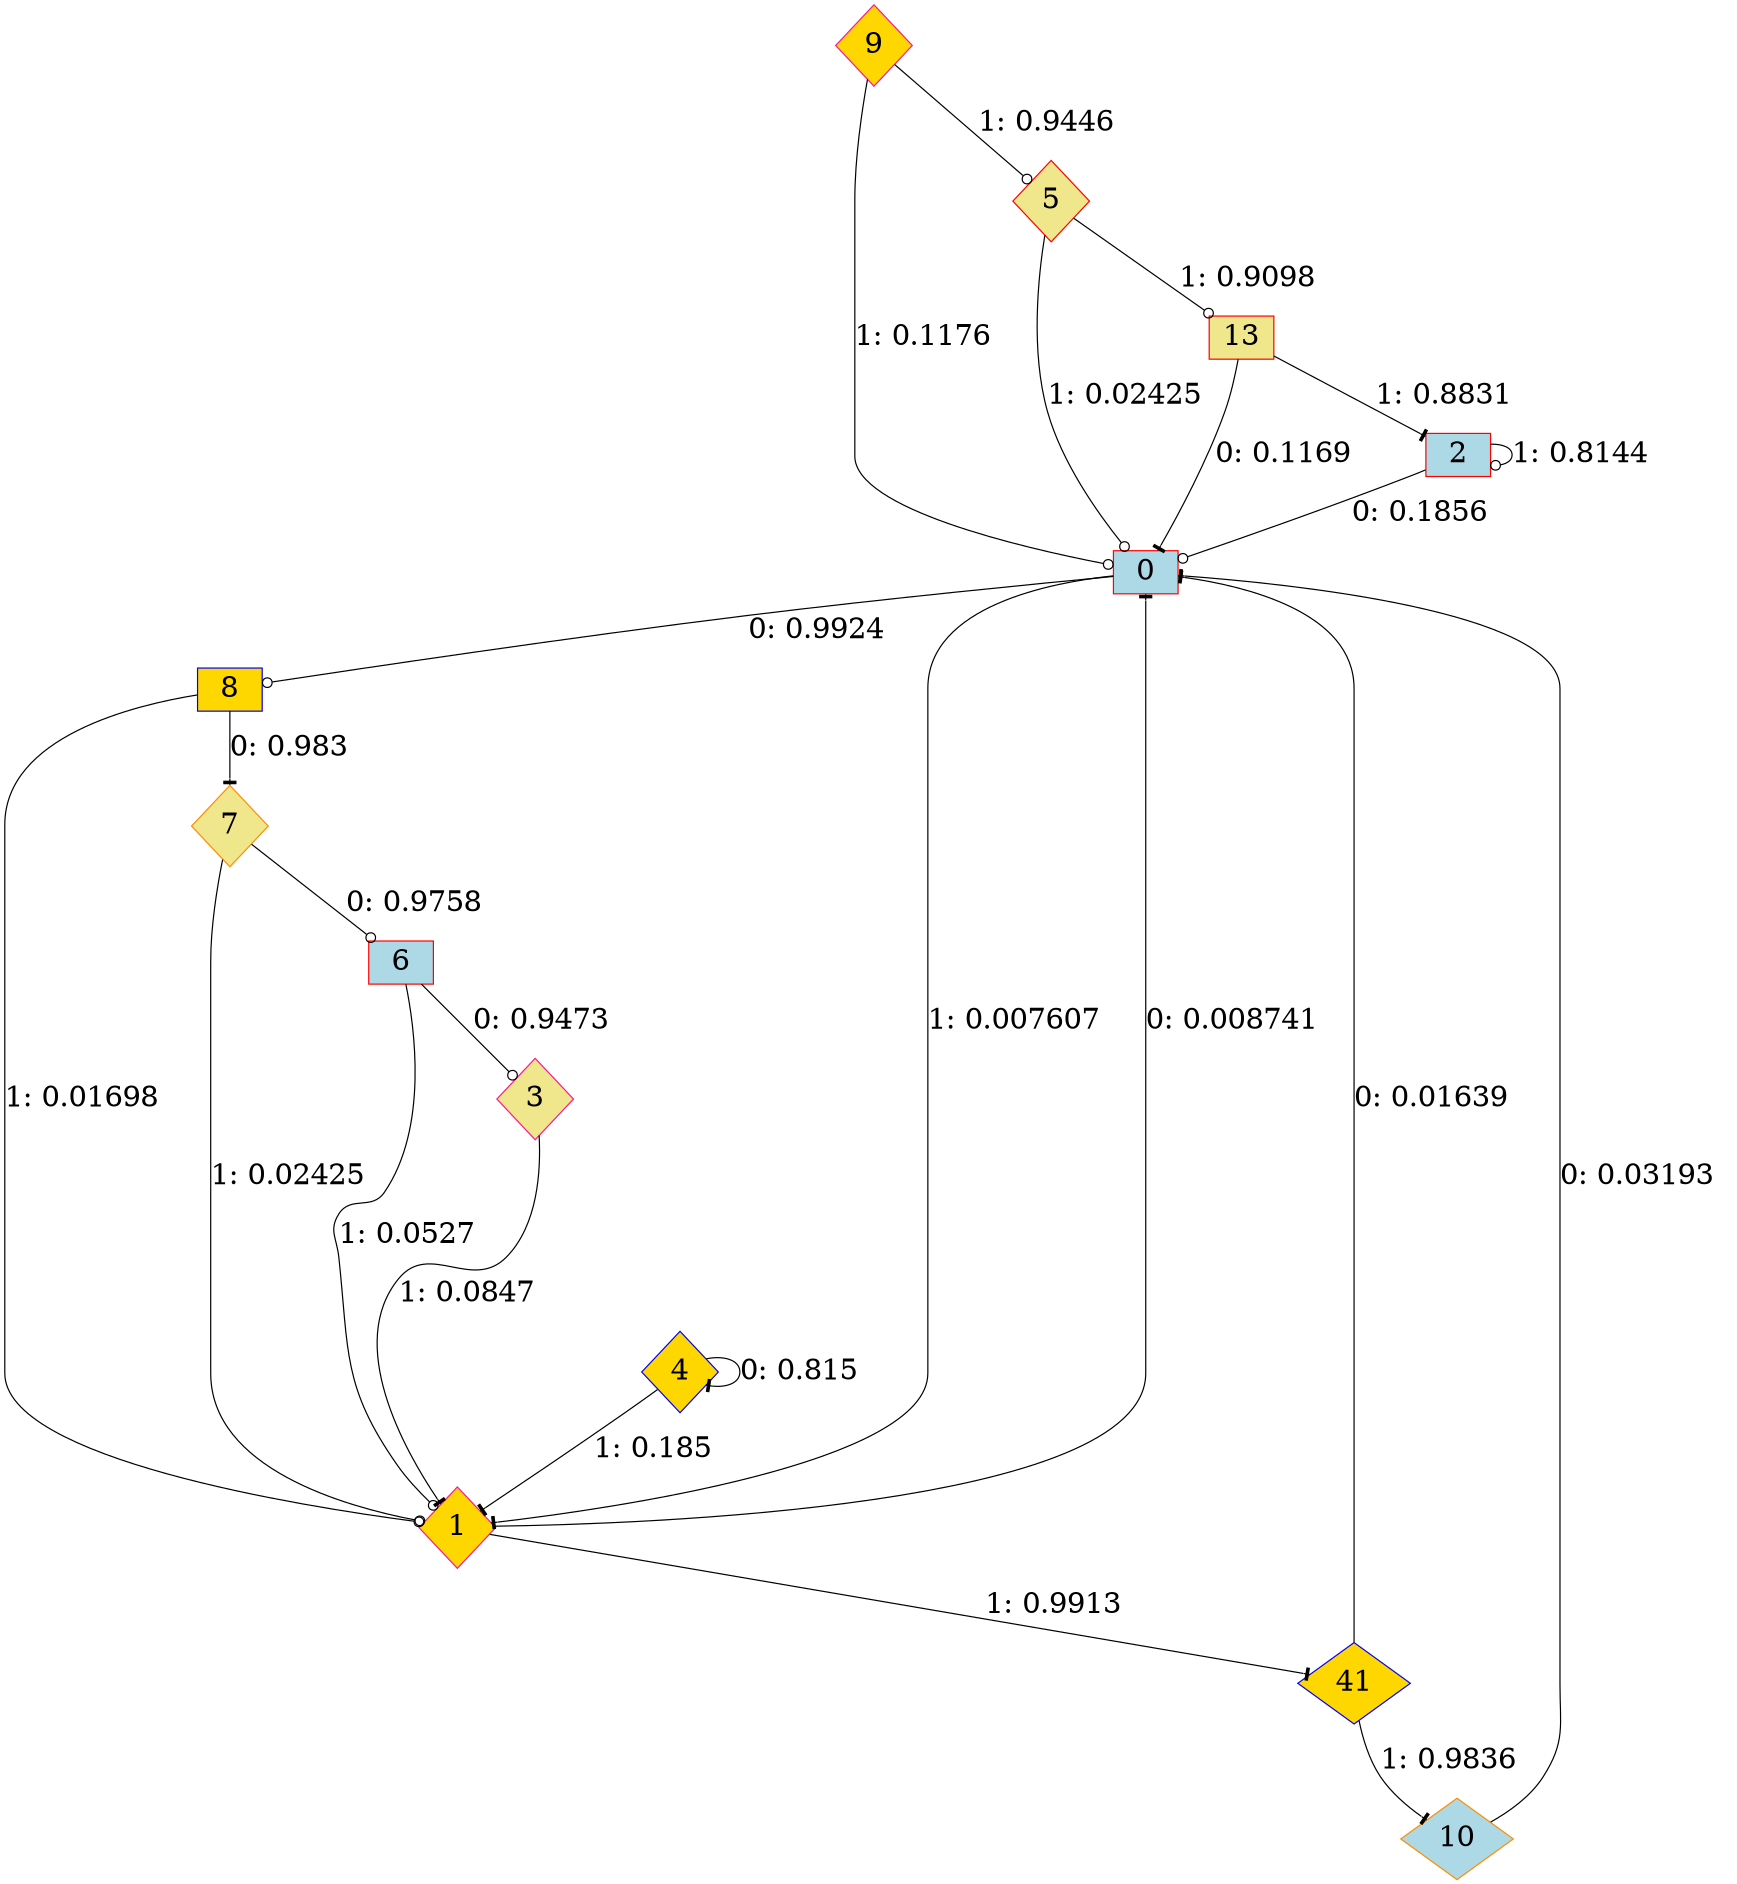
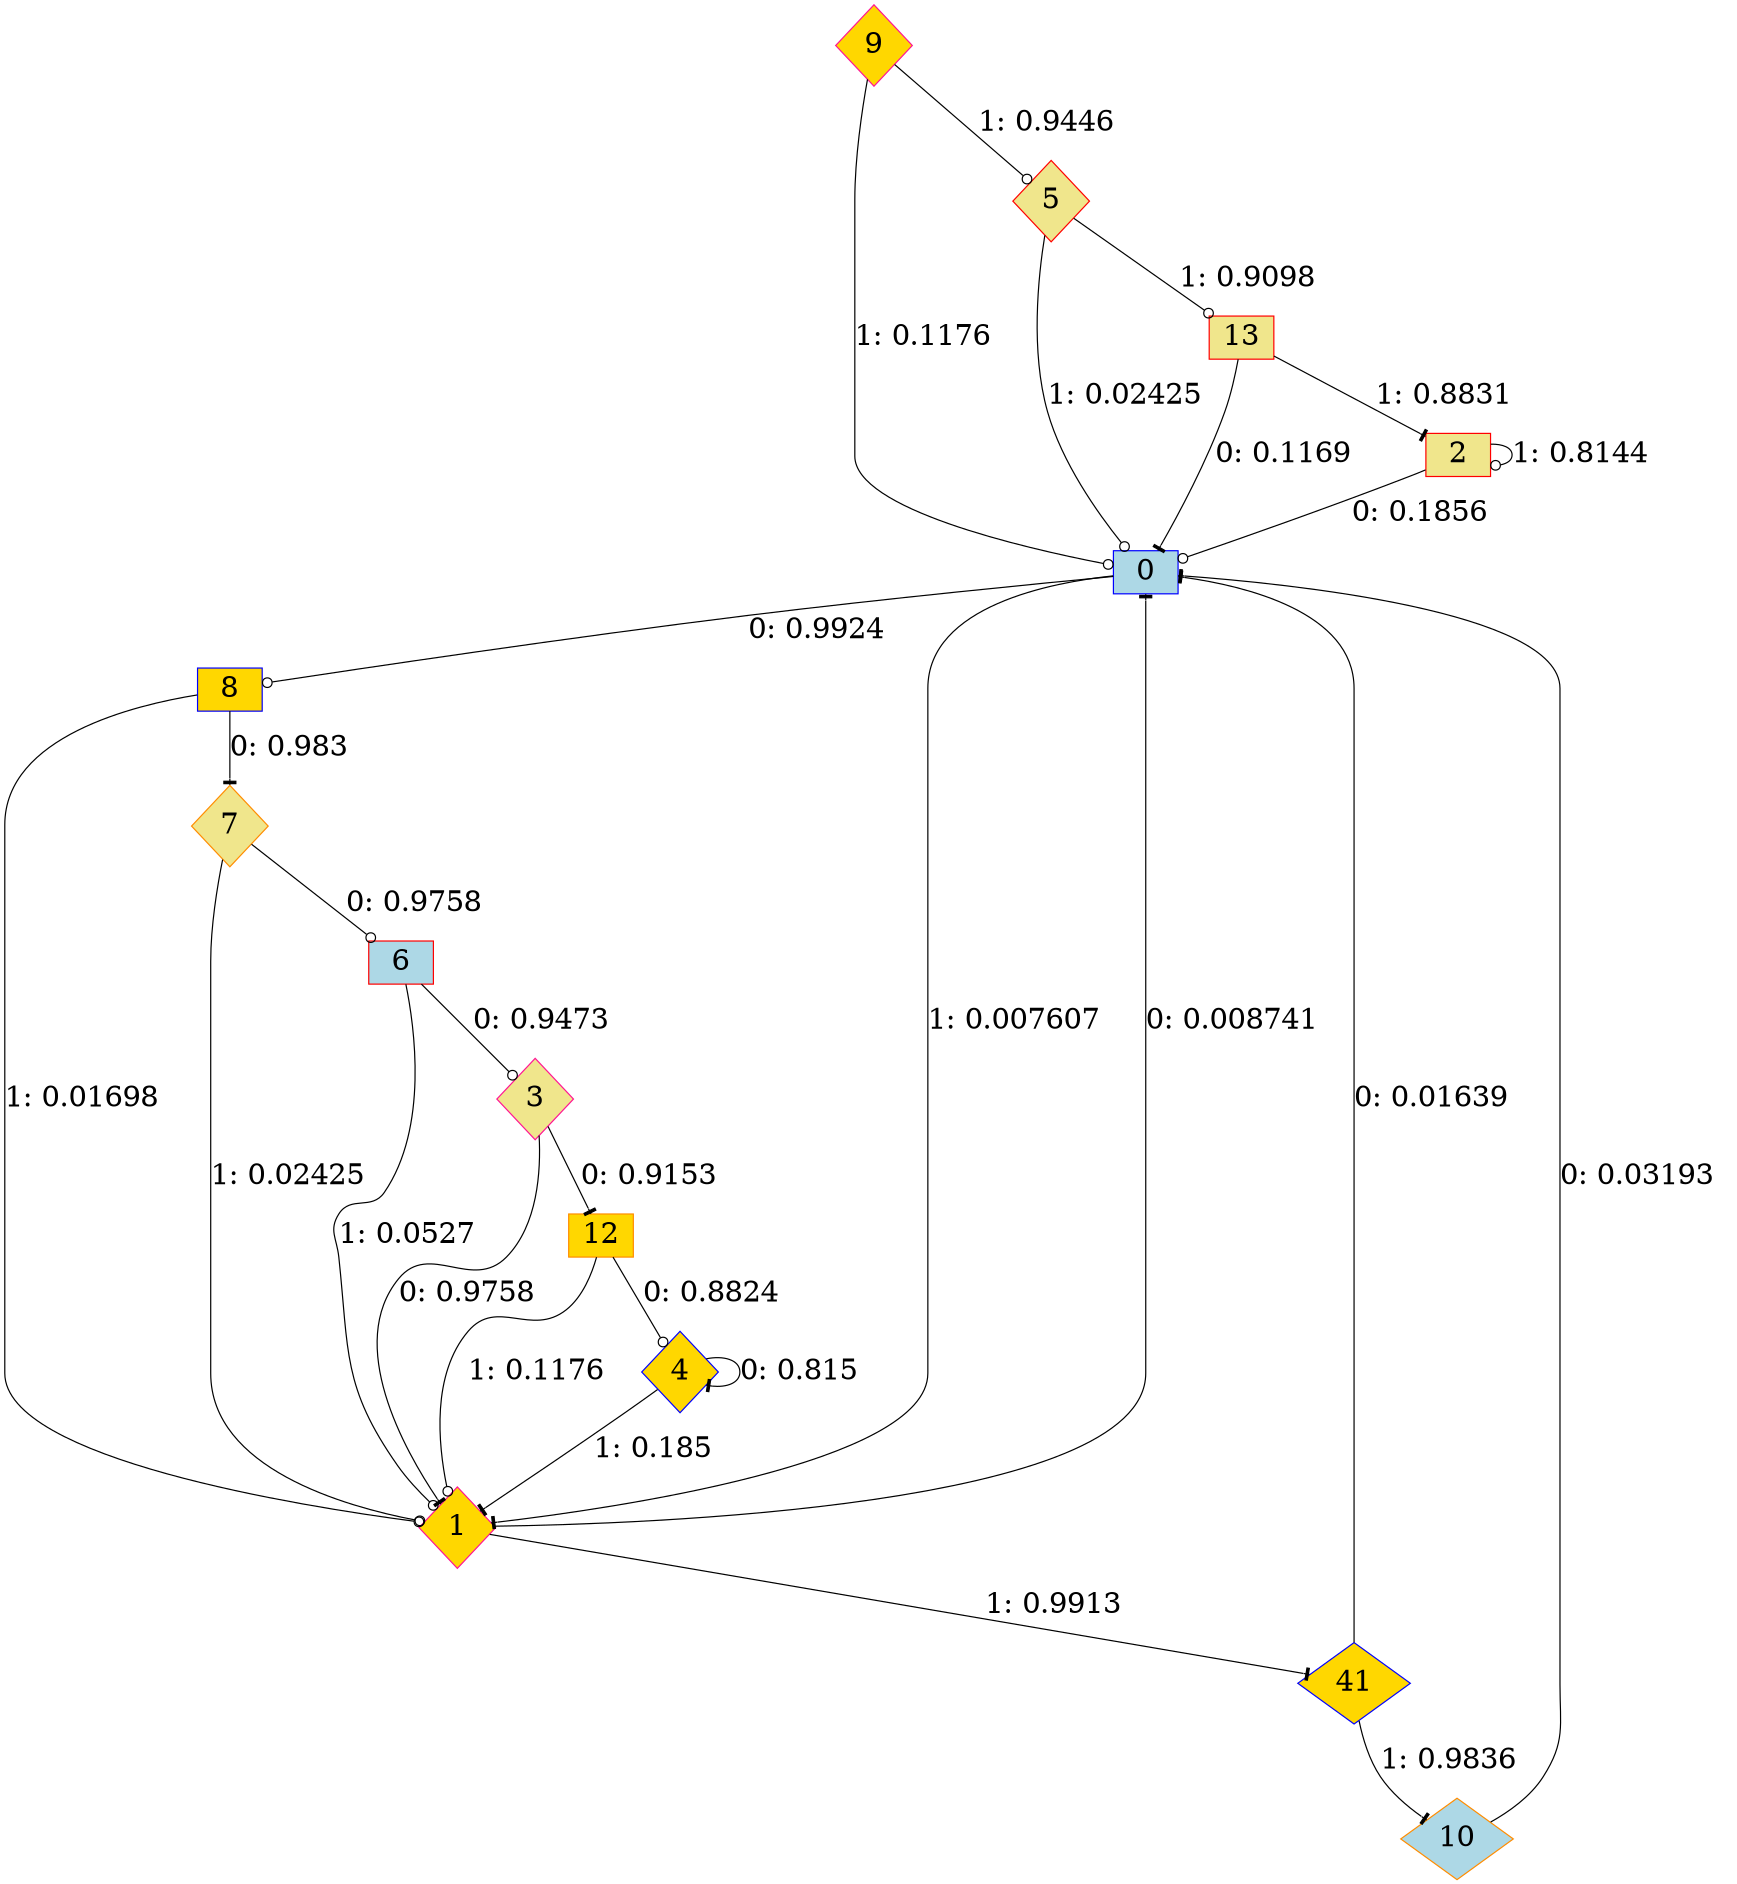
  digraph {
    node [color=blue fillcolor=gold fontsize=24 shape=diamond style=filled]
    edge [arrowhead=odot fontsize=24]
-   0 [color=red fillcolor=lightblue shape=box]
+   0 [fillcolor=lightblue shape=box]
    8 [shape=box]
    1 [color=deeppink]
    7 [color=darkorange fillcolor=khaki]
    n5 [label=41]
    6 [color=red fillcolor=lightblue shape=box]
    10 [color=darkorange fillcolor=lightblue]
-   2 [color=red fillcolor=lightblue shape=box]
+   2 [color=red fillcolor=khaki shape=box]
    3 [color=deeppink fillcolor=khaki]
+   12 [color=darkorange shape=box]
    4
    5 [color=red fillcolor=khaki]
    13 [color=red fillcolor=khaki shape=box]
    9 [color=deeppink]
    0 -> 8 [label="0: 0.9924   "]
    0 -> 1 [arrowhead=tee label="1: 0.007607  "]
    8 -> 1 [label="1: 0.01698  "]
    8 -> 7 [arrowhead=tee label="0: 0.983    "]
    1 -> 0 [arrowhead=tee label="0: 0.008741  "]
    1 -> n5 [arrowhead=tee label="1: 0.9913   "]
    7 -> 1 [label="1: 0.02425  "]
    7 -> 6 [label="0: 0.9758   "]
    n5 -> 0 [arrowhead=tee label="0: 0.01639  "]
    n5 -> 10 [arrowhead=tee label="1: 0.9836   "]
    6 -> 1 [label="1: 0.0527   "]
    6 -> 3 [label="0: 0.9473   "]
    10 -> 0 [arrowhead=tee label="0: 0.03193  "]
    2 -> 0 [label="0: 0.1856   "]
    2 -> 2 [label="1: 0.8144   "]
-   3 -> 1 [arrowhead=tee label="1: 0.0847   "]
+   3 -> 1 [arrowhead=tee label="0: 0.9758   "]
+   3 -> 12 [arrowhead=tee label="0: 0.9153   "]
+   12 -> 1 [label="1: 0.1176   "]
+   12 -> 4 [label="0: 0.8824   "]
    4 -> 1 [arrowhead=tee label="1: 0.185    "]
    4 -> 4 [arrowhead=tee label="0: 0.815    "]
    5 -> 0 [label="1: 0.02425  "]
    5 -> 13 [label="1: 0.9098   "]
    13 -> 0 [arrowhead=tee label="0: 0.1169   "]
    13 -> 2 [arrowhead=tee label="1: 0.8831   "]
    9 -> 0 [label="1: 0.1176   "]
    9 -> 5 [label="1: 0.9446   "]
  }
